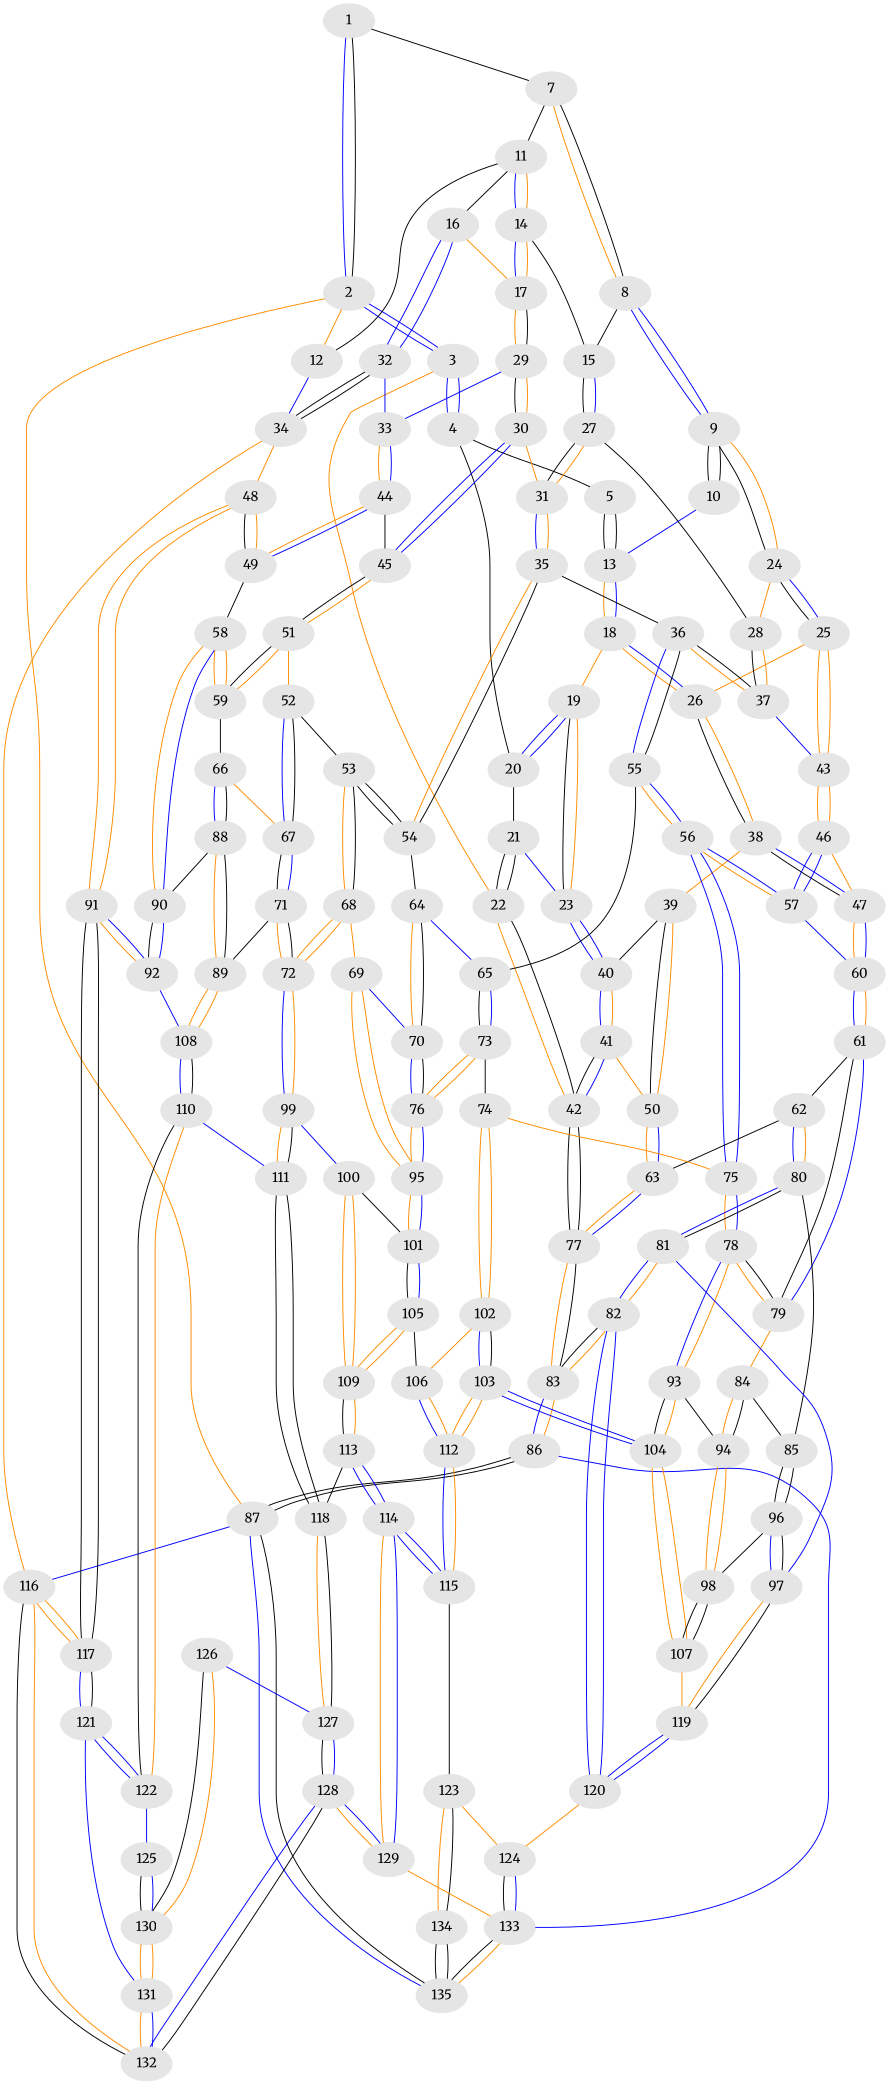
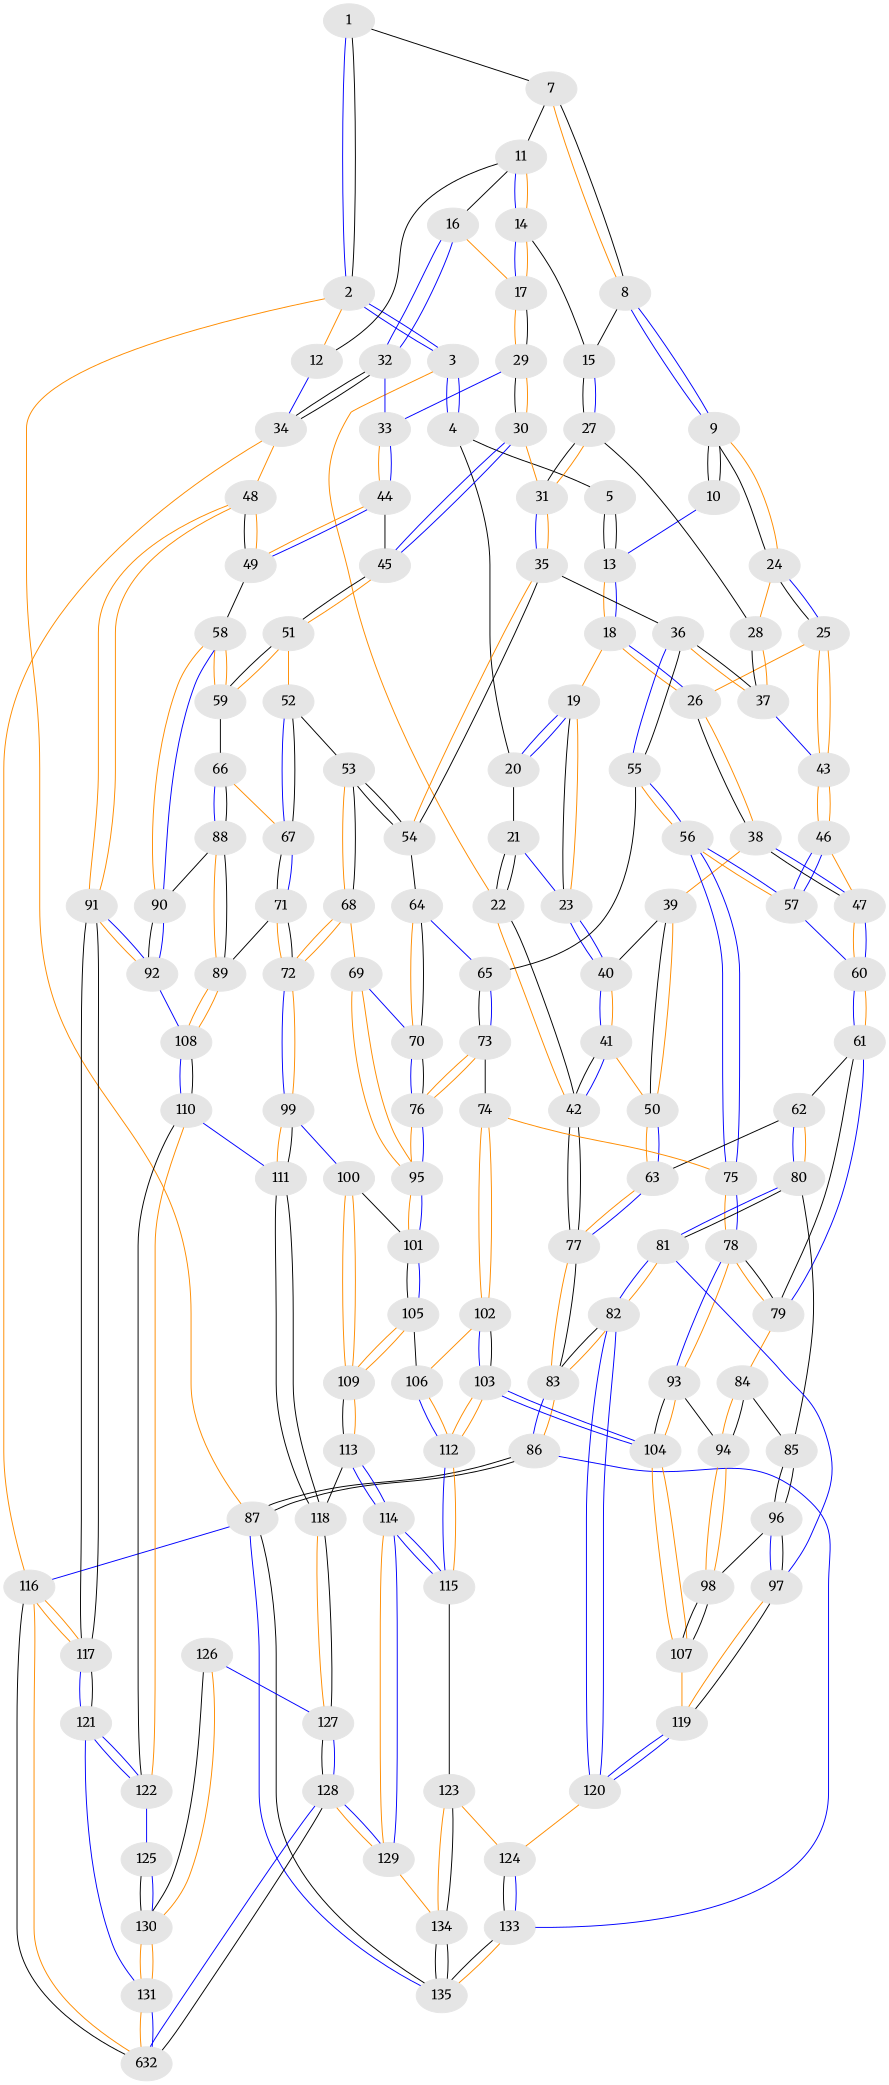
  graph {
    fontname=Merriweather
    node [color=gray90 fontname=Merriweather style=filled]
    edge [color=darkorange fontname=Merriweather]
    1
    2
    7
    3
    12
    87
    8
    11
    4
    22
    34
    116
    135
    5
    20
    42
    13
    21
    18
    10
    9
    15
    14
    16
    24
    27
    25
    28
    17
    32
    48
    19
    26
    29
    31
    33
    30
    23
    38
    40
    77
    41
    43
    37
    46
    39
    47
    35
    45
    44
    51
    36
    54
    49
    91
    117
-   132
+   132 [label=632]
    55
    64
    56
    65
    50
    60
    63
    83
    57
    58
    52
    59
    61
    92
    90
    53
    67
    66
    68
    71
    69
    72
    70
    75
    73
    78
    88
    62
    79
    80
    84
    81
    85
    76
    74
    89
    95
    99
    101
    108
    100
    111
    102
    103
    106
    93
    86
    94
    104
    82
    97
    96
    120
    119
    124
    133
    98
    110
    121
    107
    105
    109
    118
    113
    112
    115
    122
    114
    125
    127
    123
    129
    134
    131
    128
    130
    126
    1 -- 2 [color=blue]
    1 -- 2 [color=black]
    1 -- 7 [color=black]
    2 -- 3 [color=blue]
    2 -- 3 [color=blue]
    2 -- 12
    2 -- 87
    7 -- 8
    7 -- 8 [color=black]
    7 -- 11 [color=black]
    3 -- 4 [color=blue]
    3 -- 4 [color=blue]
    3 -- 22
    12 -- 34 [color=blue]
    87 -- 116 [color=blue]
    87 -- 135 [color=blue]
    87 -- 135 [color=black]
    8 -- 9 [color=blue]
    8 -- 9 [color=blue]
    8 -- 15 [color=black]
    11 -- 12 [color=black]
    11 -- 14 [color=blue]
    11 -- 14
    11 -- 16 [color=black]
    4 -- 5 [color=black]
    4 -- 20 [color=black]
    22 -- 42
    22 -- 42 [color=black]
    34 -- 116
    34 -- 48
    116 -- 117
    116 -- 117
    116 -- 132 [color=black]
    116 -- 132
    5 -- 13 [color=black]
    5 -- 13 [color=black]
    20 -- 21 [color=black]
    42 -- 77 [color=black]
    42 -- 77 [color=black]
    13 -- 18
    13 -- 18 [color=blue]
    21 -- 22 [color=black]
    21 -- 22 [color=black]
    21 -- 23 [color=blue]
    18 -- 19
    18 -- 26
    18 -- 26 [color=blue]
    10 -- 13 [color=blue]
    9 -- 10 [color=black]
    9 -- 10 [color=black]
    9 -- 24 [color=black]
    9 -- 24
    15 -- 27 [color=black]
    15 -- 27 [color=blue]
    14 -- 15 [color=black]
    14 -- 17 [color=blue]
    14 -- 17
    16 -- 17
    16 -- 32 [color=blue]
    16 -- 32 [color=blue]
    24 -- 25 [color=black]
    24 -- 25 [color=blue]
    24 -- 28
    27 -- 28 [color=black]
    27 -- 31 [color=black]
    27 -- 31
    25 -- 26
    25 -- 43
    25 -- 43
    28 -- 37 [color=black]
    28 -- 37
    17 -- 29
    17 -- 29 [color=black]
    32 -- 34 [color=black]
    32 -- 34 [color=black]
    32 -- 33 [color=blue]
    48 -- 49 [color=black]
    48 -- 49
    48 -- 91
    48 -- 91
    19 -- 20 [color=blue]
    19 -- 20 [color=blue]
    19 -- 23 [color=black]
    19 -- 23
    26 -- 38 [color=black]
    26 -- 38
    29 -- 33 [color=blue]
    29 -- 30 [color=black]
    29 -- 30
    31 -- 35 [color=blue]
    31 -- 35
    33 -- 44
    33 -- 44 [color=blue]
    30 -- 31
    30 -- 45 [color=blue]
    30 -- 45 [color=blue]
    23 -- 40 [color=blue]
    23 -- 40 [color=blue]
    38 -- 39
    38 -- 47 [color=black]
    38 -- 47 [color=blue]
    40 -- 41 [color=blue]
    40 -- 41
    77 -- 83
    77 -- 83 [color=black]
    41 -- 42 [color=black]
    41 -- 42 [color=blue]
    41 -- 50
    43 -- 46
    43 -- 46
    37 -- 43 [color=blue]
    46 -- 47
    46 -- 57 [color=blue]
    46 -- 57 [color=blue]
    39 -- 40 [color=black]
    39 -- 50 [color=black]
    39 -- 50
    47 -- 60
    47 -- 60 [color=blue]
    35 -- 36 [color=black]
    35 -- 54
    35 -- 54 [color=black]
    45 -- 51 [color=black]
    45 -- 51
    44 -- 45 [color=black]
    44 -- 49
    44 -- 49 [color=blue]
    51 -- 52
    51 -- 59 [color=black]
    51 -- 59
    36 -- 37
    36 -- 37 [color=black]
    36 -- 55 [color=blue]
    36 -- 55 [color=black]
    54 -- 64 [color=black]
    49 -- 58 [color=black]
    91 -- 117 [color=black]
    91 -- 117 [color=black]
    91 -- 92
    91 -- 92 [color=blue]
    117 -- 121 [color=blue]
    117 -- 121 [color=black]
    55 -- 56
    55 -- 56 [color=blue]
    55 -- 65 [color=black]
    64 -- 65 [color=blue]
    64 -- 70
    64 -- 70 [color=black]
    56 -- 57
    56 -- 57 [color=blue]
    56 -- 75 [color=blue]
    56 -- 75 [color=blue]
    65 -- 73 [color=black]
    65 -- 73 [color=blue]
    50 -- 63
    50 -- 63 [color=blue]
    60 -- 61 [color=blue]
    60 -- 61
    63 -- 77
    63 -- 77 [color=blue]
    83 -- 86 [color=blue]
    83 -- 86
    57 -- 60 [color=blue]
    58 -- 59
    58 -- 59
    58 -- 90
    58 -- 90 [color=blue]
    52 -- 53 [color=black]
    52 -- 67 [color=blue]
    52 -- 67 [color=black]
    59 -- 66 [color=black]
    61 -- 62 [color=black]
    61 -- 79 [color=black]
    61 -- 79 [color=blue]
    92 -- 108 [color=blue]
    90 -- 92 [color=black]
    90 -- 92 [color=blue]
    53 -- 54 [color=black]
    53 -- 54 [color=black]
    53 -- 68
    53 -- 68 [color=black]
    67 -- 71 [color=black]
    67 -- 71 [color=blue]
    66 -- 67
    66 -- 88 [color=blue]
    66 -- 88 [color=black]
    68 -- 69
    68 -- 72
    68 -- 72
    71 -- 72
    71 -- 72 [color=black]
    71 -- 89 [color=black]
    69 -- 70 [color=blue]
    69 -- 95
    69 -- 95
    72 -- 99 [color=blue]
    72 -- 99
    70 -- 76 [color=blue]
    70 -- 76 [color=black]
    75 -- 78
    75 -- 78 [color=blue]
    73 -- 76
    73 -- 76
    73 -- 74 [color=black]
    78 -- 79
    78 -- 79 [color=black]
    78 -- 93 [color=blue]
    78 -- 93
    88 -- 90 [color=black]
    88 -- 89
    88 -- 89 [color=black]
    62 -- 63 [color=black]
    62 -- 80 [color=blue]
    62 -- 80
    79 -- 84
    80 -- 81 [color=blue]
    80 -- 81 [color=black]
    80 -- 85 [color=black]
    84 -- 85 [color=black]
    84 -- 94
    84 -- 94 [color=black]
    81 -- 82 [color=blue]
    81 -- 82
    81 -- 97 [color=blue]
    85 -- 96 [color=black]
    85 -- 96 [color=black]
    76 -- 95
    76 -- 95 [color=blue]
    74 -- 75
    74 -- 102
    74 -- 102
    89 -- 108
    89 -- 108
    95 -- 101
    95 -- 101 [color=blue]
    99 -- 100 [color=blue]
    99 -- 111
    99 -- 111 [color=black]
    101 -- 105 [color=black]
    101 -- 105 [color=blue]
    108 -- 110 [color=blue]
    108 -- 110 [color=black]
    100 -- 101 [color=black]
    100 -- 109
    100 -- 109
    111 -- 118 [color=black]
    111 -- 118 [color=black]
    102 -- 103 [color=blue]
    102 -- 103 [color=black]
    102 -- 106
    103 -- 104 [color=blue]
    103 -- 104 [color=blue]
    103 -- 112
    103 -- 112
    106 -- 112 [color=blue]
    106 -- 112
    93 -- 94 [color=black]
    93 -- 104 [color=black]
    93 -- 104
    86 -- 87 [color=black]
    86 -- 87 [color=black]
    86 -- 133 [color=blue]
    94 -- 98
    94 -- 98
    104 -- 107
    104 -- 107
    82 -- 83 [color=black]
    82 -- 83
    82 -- 120 [color=blue]
    82 -- 120 [color=blue]
    97 -- 119
    97 -- 119 [color=black]
    96 -- 97 [color=blue]
    96 -- 97 [color=black]
    96 -- 98 [color=black]
    120 -- 124
    119 -- 120 [color=blue]
    119 -- 120 [color=blue]
    124 -- 133 [color=black]
    124 -- 133 [color=blue]
    133 -- 135 [color=black]
    133 -- 135
    98 -- 107 [color=black]
    98 -- 107 [color=black]
    110 -- 111 [color=blue]
    110 -- 122 [color=black]
    110 -- 122
    121 -- 122 [color=blue]
    121 -- 122 [color=blue]
    121 -- 131 [color=blue]
    107 -- 119
    105 -- 106 [color=black]
    105 -- 109
    105 -- 109
    109 -- 113 [color=black]
    109 -- 113
    118 -- 127
    118 -- 127 [color=black]
    113 -- 118 [color=black]
    113 -- 114 [color=blue]
    113 -- 114 [color=blue]
    112 -- 115 [color=blue]
    112 -- 115
    115 -- 123 [color=black]
    122 -- 125 [color=blue]
    114 -- 115 [color=blue]
    114 -- 115 [color=blue]
    114 -- 129
    114 -- 129 [color=blue]
    125 -- 130 [color=black]
    125 -- 130 [color=blue]
    127 -- 128 [color=black]
    127 -- 128 [color=blue]
    123 -- 124
    123 -- 134
    123 -- 134 [color=black]
-   129 -- 133
+   129 -- 134
    134 -- 135 [color=black]
    134 -- 135 [color=black]
    131 -- 132
    131 -- 132 [color=blue]
    128 -- 132 [color=blue]
    128 -- 132 [color=black]
    128 -- 129
    128 -- 129 [color=blue]
    130 -- 131
    130 -- 131
    126 -- 127 [color=blue]
    126 -- 130 [color=black]
    126 -- 130
  }
